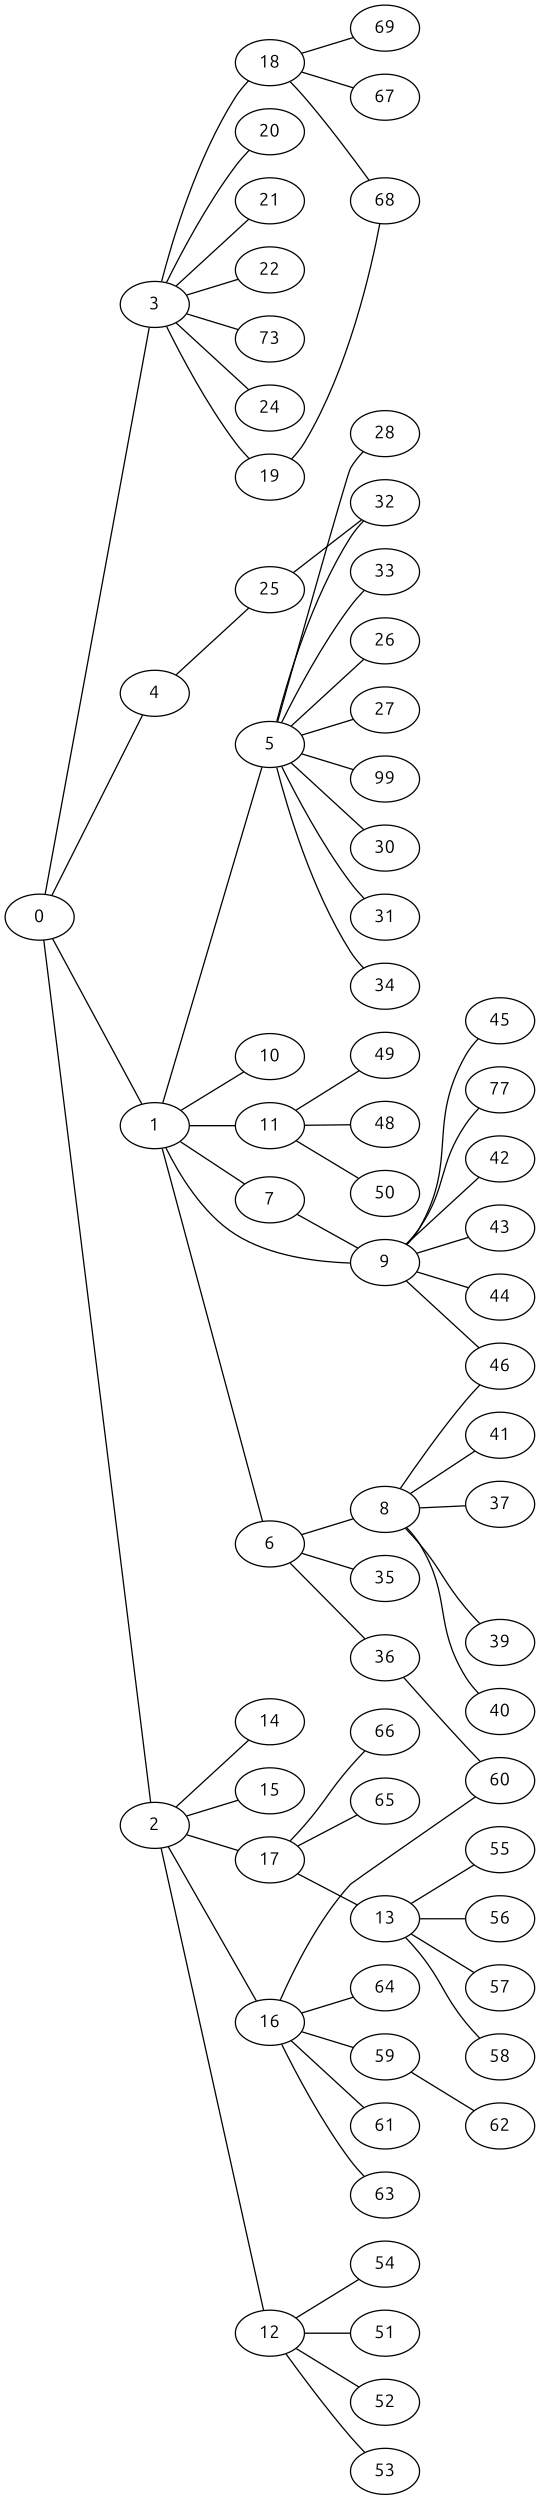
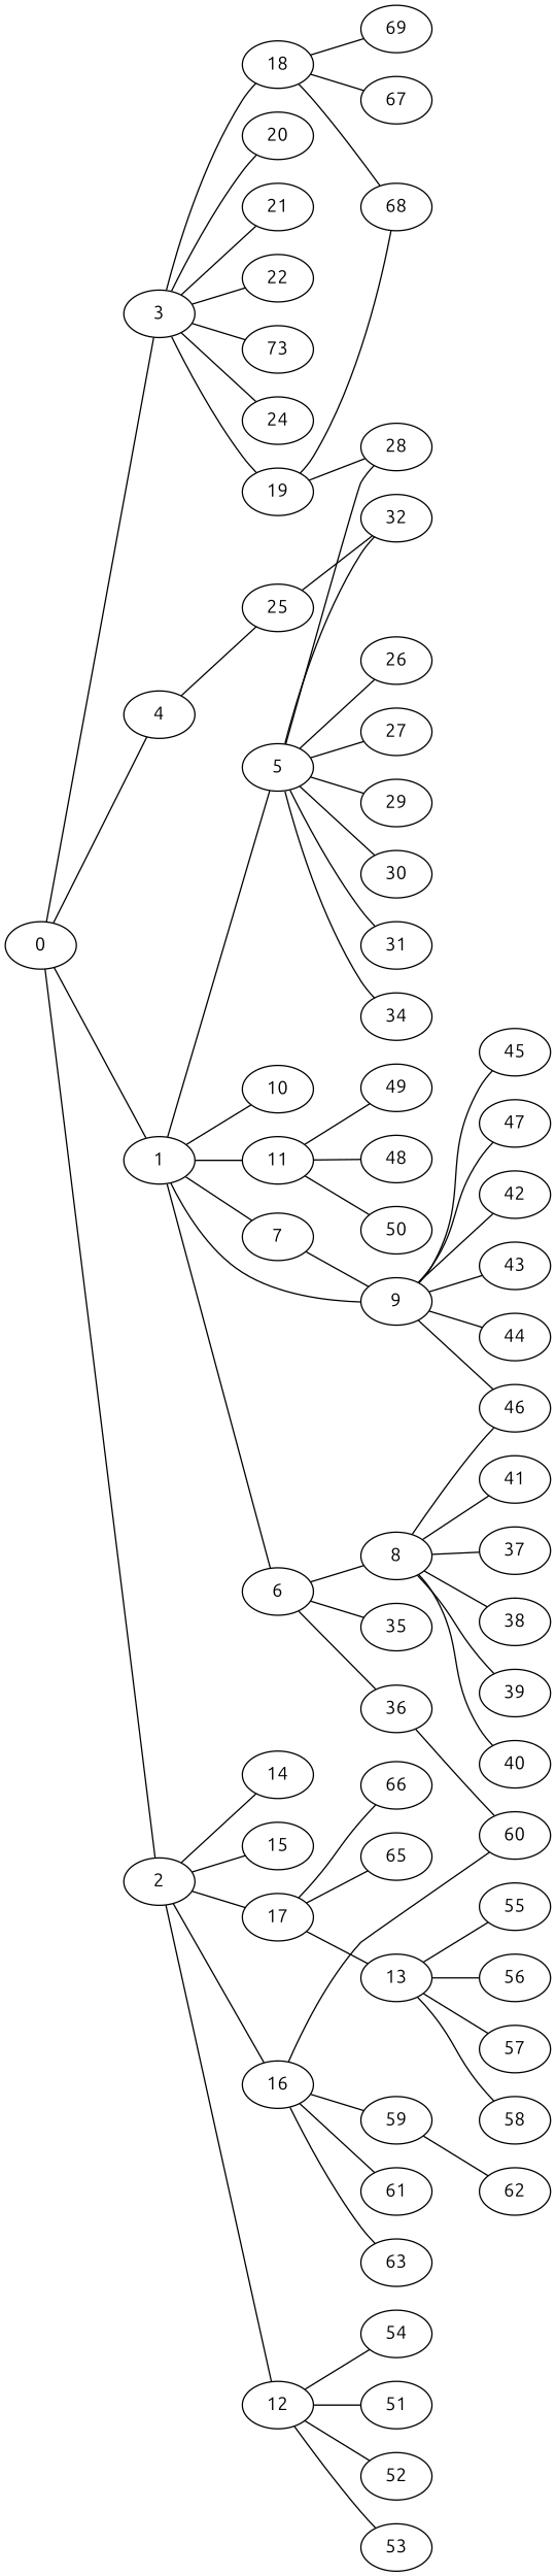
  graph {
    fontname=Ubuntu
    rankdir=LR
    node [fontname=Ubuntu]
    edge [fontname=Ubuntu]
    0
    1
    2
    3
    4
    5
    6
    7
    9
    10
    11
    12
    14
    15
    16
    17
    18
    19
    20
    21
    22
    n22 [label=73]
    24
    25
    32
    34
-   33
    26
    27
    28
-   29 [label=99]
+   29
    30
    31
    8
    35
    36
    37
+   38
    39
    40
    41
    46
    42
    43
    44
    45
-   47 [label=77]
+   47
    48
    50
    49
    51
    52
    53
    54
    13
    56
    57
    58
    55
-   64
    59
    60
    61
    63
    65
    66
    67
    68
    69
    62
    0 -- 1
    0 -- 2
    0 -- 3
    0 -- 4
    1 -- 5
    1 -- 6
    1 -- 7
    1 -- 9
    1 -- 10
    1 -- 11
    2 -- 12
    2 -- 14
    2 -- 15
    2 -- 16
    2 -- 17
    3 -- 18
    3 -- 19
    3 -- 20
    3 -- 21
    3 -- 22
    3 -- n22
    3 -- 24
    4 -- 25
    5 -- 32
    5 -- 34
-   5 -- 33
    5 -- 26
    5 -- 27
    5 -- 28
    5 -- 29
    5 -- 30
    5 -- 31
    6 -- 8
    6 -- 35
    6 -- 36
    7 -- 9
    9 -- 46
    9 -- 42
    9 -- 43
    9 -- 44
    9 -- 45
    9 -- 47
    11 -- 48
    11 -- 50
    11 -- 49
    12 -- 51
    12 -- 52
    12 -- 53
    12 -- 54
-   16 -- 64
    16 -- 59
    16 -- 60
    16 -- 61
    16 -- 63
    17 -- 13
    17 -- 65
    17 -- 66
    18 -- 67
    18 -- 68
    18 -- 69
+   19 -- 28
    19 -- 68
    25 -- 32
    8 -- 37
+   8 -- 38
    8 -- 39
    8 -- 40
    8 -- 41
    8 -- 46
    36 -- 60
    13 -- 56
    13 -- 57
    13 -- 58
    13 -- 55
    59 -- 62
  }
